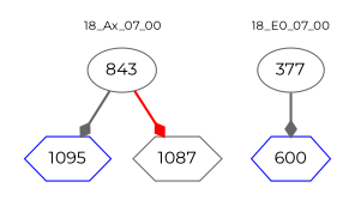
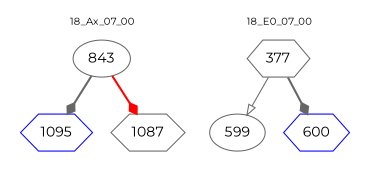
  digraph {
    fontname=Montserrat
    node [color=gray40 fontname=Montserrat shape=hexagon]
    edge [arrowhead=diamond color=gray40 fontname=Montserrat style=bold]
    n1 [label=843 shape=ellipse]
    n2 [color=blue label=1095]
    n3 [label=1087]
-   n4 [label=377 shape=ellipse]
+   n4 [label=377]
+   n5 [label=599 shape=ellipse]
    n6 [color=blue label=600]
    subgraph cluster_1 {
      color=white
      fontsize=10
      label="18_Ax_07_00"
      n1
      n2
      n3
    }
    subgraph cluster_2 {
      color=white
      fontsize=10
      label="18_E0_07_00"
      n4
+     n5
      n6
    }
    n1 -> n2
    n1 -> n3 [color=red]
+   n4 -> n5 [arrowhead=onormal style=solid]
    n4 -> n6
  }
